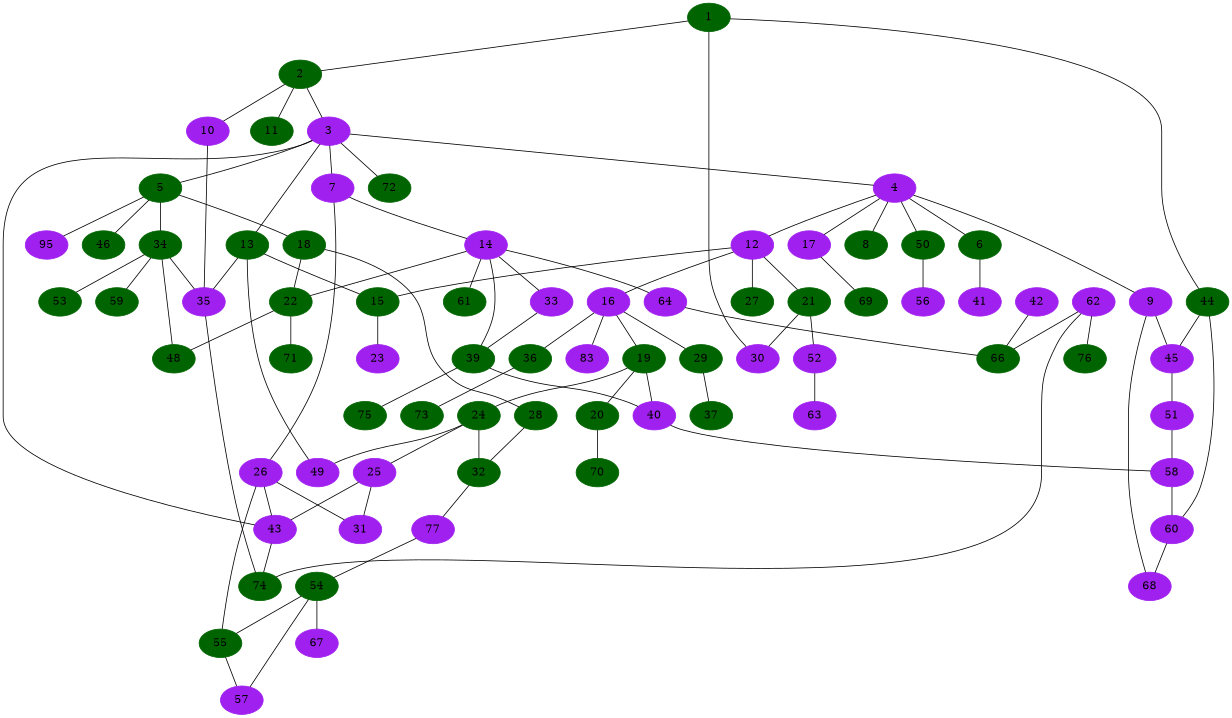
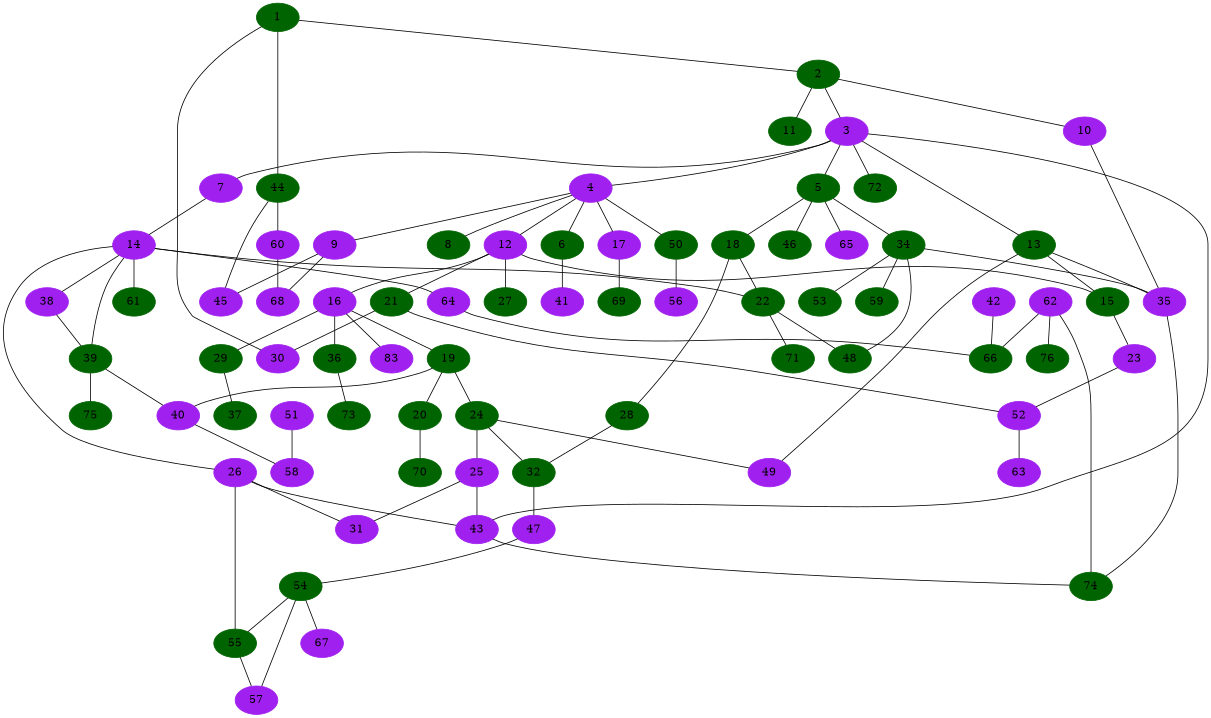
  graph {
    node [color=darkgreen style=filled]
    edge [weight=1.0]
    1
    2
    30 [color=purple]
    44
    3 [color=purple]
    10 [color=purple]
    11
    45 [color=purple]
    60 [color=purple]
    4 [color=purple]
    5
    7 [color=purple]
    13
    43 [color=purple]
    72
    35 [color=purple]
    6
    8
    9 [color=purple]
    12 [color=purple]
    17 [color=purple]
    50
    18
    34
    46
-   65 [color=purple label=95]
+   65 [color=purple]
    14 [color=purple]
    15
    49 [color=purple]
    74
    41 [color=purple]
    68 [color=purple]
    16 [color=purple]
    21
    27
    69
    56 [color=purple]
    22
    28
    48
    53
    59
    26 [color=purple]
-   38 [color=purple label=33]
+   38 [color=purple]
    39
    61
    64 [color=purple]
    51 [color=purple]
    23 [color=purple]
    19
    29
    n52 [color=purple label=83]
    36
    52 [color=purple]
    71
    31 [color=purple]
    55
    40 [color=purple]
    75
    66
    20
    24
    37
    73
    32
    70
    25 [color=purple]
    58 [color=purple]
    63 [color=purple]
-   47 [color=purple label=77]
+   47 [color=purple]
    57 [color=purple]
    54
    42 [color=purple]
    67 [color=purple]
    62 [color=purple]
    76
    1 -- 2
    1 -- 30
    1 -- 44
    2 -- 3
    2 -- 10
    2 -- 11
    44 -- 45
    44 -- 60
    3 -- 4
    3 -- 5
    3 -- 7
    3 -- 13
    3 -- 43
    3 -- 72
    10 -- 35
-   45 -- 51
    60 -- 68
    4 -- 6
    4 -- 8
    4 -- 9
    4 -- 12
    4 -- 17
    4 -- 50 [weight=2.0]
    5 -- 18
    5 -- 34
    5 -- 46
    5 -- 65
    7 -- 14
    13 -- 35
    13 -- 15
    13 -- 49
    43 -- 74
    35 -- 74
    6 -- 41
    9 -- 45
    9 -- 68
    12 -- 15
    12 -- 16
    12 -- 21
    12 -- 27 [weight=2.0]
    17 -- 69
    50 -- 56
    18 -- 22
    18 -- 28
    34 -- 35
    34 -- 48
    34 -- 53 [weight=2.0]
    34 -- 59
    14 -- 22
-   7 -- 26
+   14 -- 26
    14 -- 38
    14 -- 39
    14 -- 61
    14 -- 64
    15 -- 23
    16 -- 19
    16 -- 29
    16 -- n52 [weight=2.0]
    16 -- 36
    21 -- 30
    21 -- 52
    22 -- 48 [weight=2.0]
    22 -- 71
    28 -- 32
    26 -- 43
    26 -- 31
    26 -- 55 [weight=2.0]
    38 -- 39
    39 -- 40
    39 -- 75
    64 -- 66
    51 -- 58
+   23 -- 52
    19 -- 40
    19 -- 20
    19 -- 24 [weight=2.0]
    29 -- 37
    36 -- 73
    52 -- 63
    55 -- 57
    40 -- 58 [weight=2.0]
    20 -- 70
    24 -- 49
    24 -- 32
    24 -- 25
    32 -- 47
    25 -- 43 [weight=2.0]
    25 -- 31
-   58 -- 60
    47 -- 54
    54 -- 55
    54 -- 57
    54 -- 67
    42 -- 66
    62 -- 74
    62 -- 66
    62 -- 76
  }
